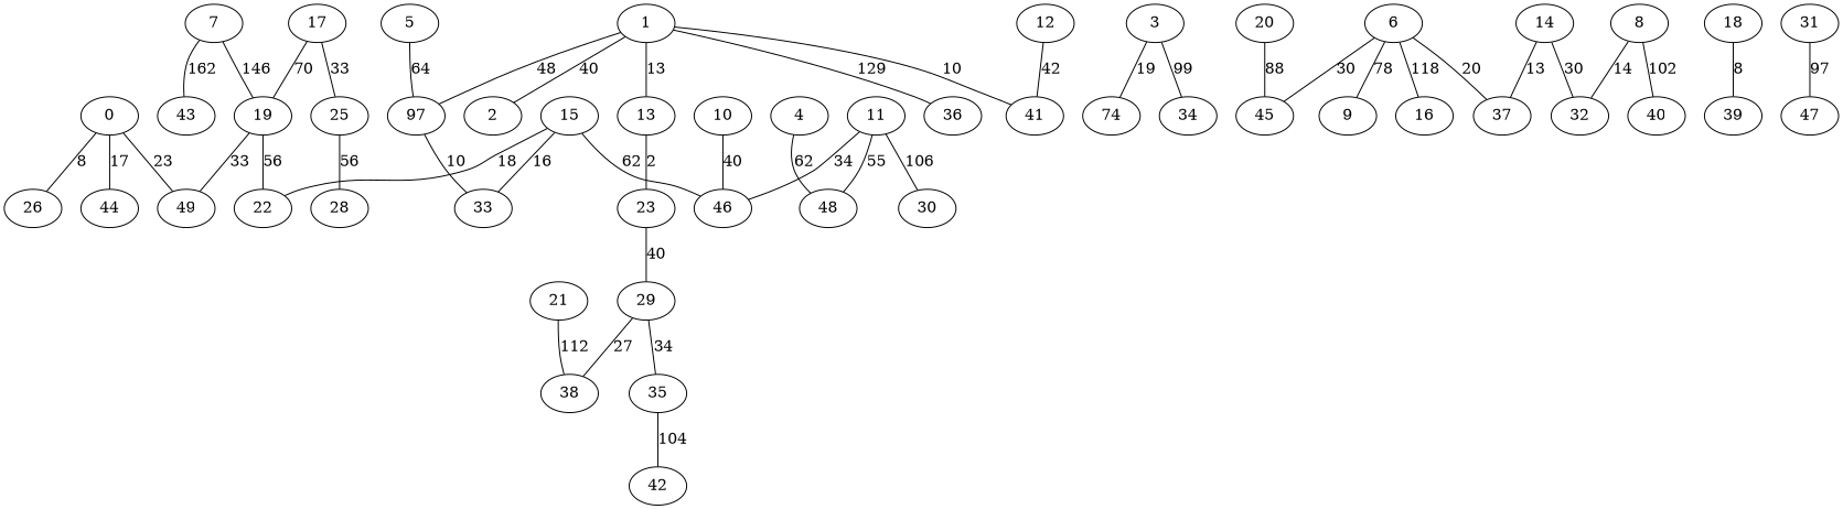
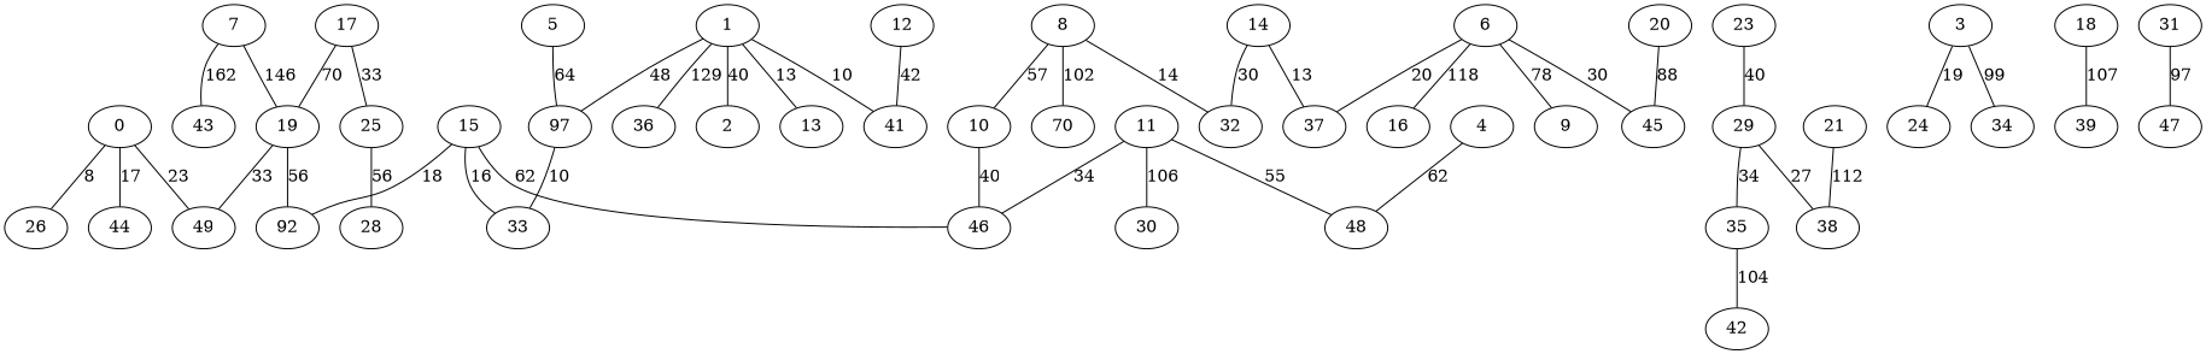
  strict graph {
    0
    26
    44
    49
    1
    2
    13
    n8 [label=97]
    36
    41
    23
    33
    3
-   24 [label=74]
+   24
    34
    4
    48
    5
    6
    9
    16
    37
    45
    7
    19
    43
-   22
+   22 [label=92]
    8
    10
    32
-   40
+   40 [label=70]
    46
    11
    30
    12
    29
    14
    15
    17
    25
    28
    18
    39
    20
    21
    38
    35
    31
    47
    42
    0 -- 26 [label=8]
    0 -- 44 [label=17]
    0 -- 49 [label=23]
    1 -- 2 [label=40]
    1 -- 13 [label=13]
    1 -- n8 [label=48]
    1 -- 36 [label=129]
    1 -- 41 [label=10]
-   13 -- 23 [label=2]
    n8 -- 33 [label=10]
    23 -- 29 [label=40]
    3 -- 24 [label=19]
    3 -- 34 [label=99]
    4 -- 48 [label=62]
    5 -- n8 [label=64]
    6 -- 9 [label=78]
    6 -- 16 [label=118]
    6 -- 37 [label=20]
    6 -- 45 [label=30]
    7 -- 19 [label=146]
    7 -- 43 [label=162]
    19 -- 49 [label=33]
    19 -- 22 [label=56]
+   8 -- 10 [label=57]
    8 -- 32 [label=14]
    8 -- 40 [label=102]
    10 -- 46 [label=40]
    11 -- 48 [label=55]
    11 -- 46 [label=34]
    11 -- 30 [label=106]
    12 -- 41 [label=42]
    29 -- 38 [label=27]
    29 -- 35 [label=34]
    14 -- 37 [label=13]
    14 -- 32 [label=30]
    15 -- 33 [label=16]
    15 -- 22 [label=18]
    15 -- 46 [label=62]
    17 -- 19 [label=70]
    17 -- 25 [label=33]
    25 -- 28 [label=56]
-   18 -- 39 [label=8]
+   18 -- 39 [label=107]
    20 -- 45 [label=88]
    21 -- 38 [label=112]
    35 -- 42 [label=104]
    31 -- 47 [label=97]
  }
